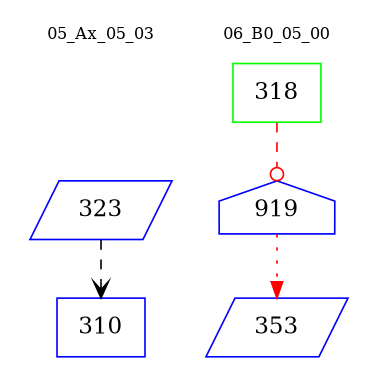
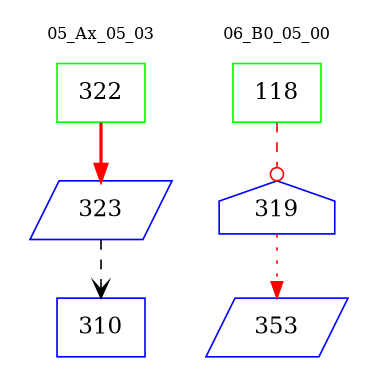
  digraph {
    node [color=blue shape=box]
    edge [arrowhead=normal color=red style=dashed]
+   n1 [color=green label=322]
    n2 [label=323 shape=parallelogram]
    n3 [label=310]
-   n4 [color=green label=318]
-   n5 [label=919 shape=house]
+   n4 [color=green label=118]
+   n5 [label=319 shape=house]
    n6 [label=353 shape=parallelogram]
    subgraph cluster_1 {
      color=white
      fontsize=10
      label="05_Ax_05_03"
+     n1
      n2
      n3
    }
    subgraph cluster_2 {
      color=white
      fontsize=10
      label="06_B0_05_00"
      n4
      n5
      n6
    }
+   n1 -> n2 [style=bold]
    n2 -> n3 [arrowhead=vee color=black]
    n4 -> n5 [arrowhead=odot]
    n5 -> n6 [style=dotted]
  }
